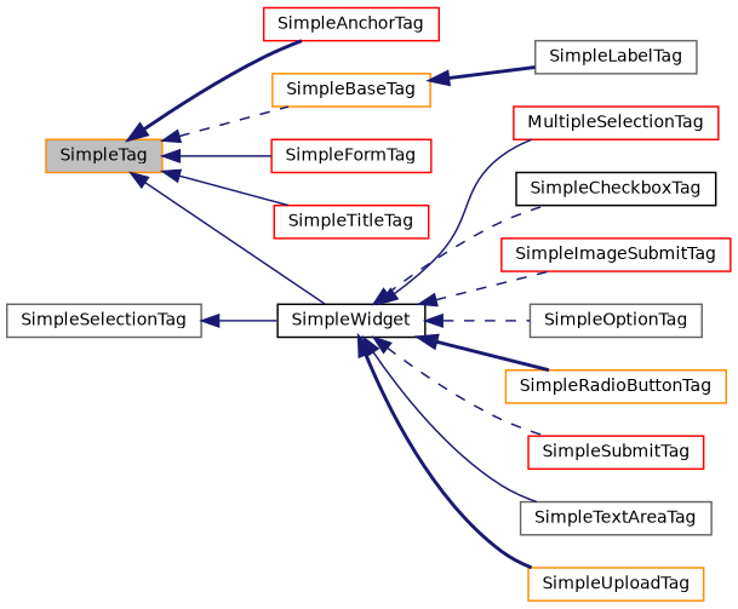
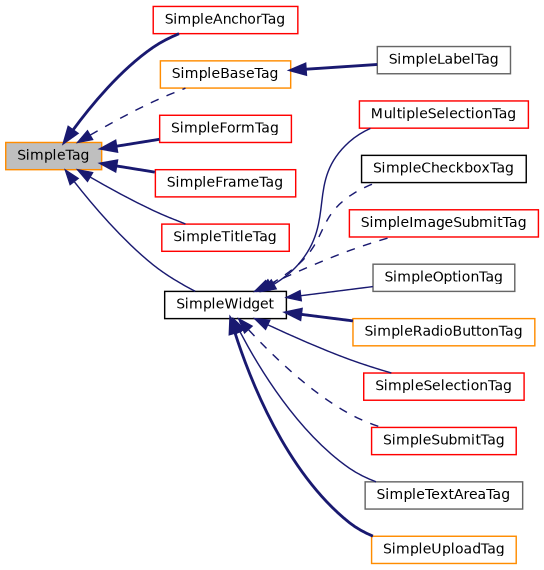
  digraph {
    rankdir=LR
    node [color=red fillcolor=white fontname=Helvetica fontsize=10 shape=record style=filled]
    edge [color=midnightblue dir=back fontname=Helvetica fontsize=10 labelfontname=Helvetica labelfontsize=10 style=solid]
    n1 [color=darkorange fillcolor=grey75 fontcolor=black height=0.2 label=SimpleTag width=0.4]
    n2 [height=0.2 label=SimpleAnchorTag width=0.4]
    n3 [color=darkorange height=0.2 label=SimpleBaseTag width=0.4]
    n4 [height=0.2 label=SimpleFormTag width=0.4]
+   n5 [height=0.2 label=SimpleFrameTag width=0.4]
    n6 [height=0.2 label=SimpleTitleTag width=0.4]
    n7 [color=black height=0.2 label=SimpleWidget width=0.4]
    n8 [color=gray40 height=0.2 label=SimpleLabelTag width=0.4]
    n9 [height=0.2 label=MultipleSelectionTag width=0.4]
    n10 [color=black height=0.2 label=SimpleCheckboxTag width=0.4]
    n11 [height=0.2 label=SimpleImageSubmitTag width=0.4]
    n12 [color=gray40 height=0.2 label=SimpleOptionTag width=0.4]
    n13 [color=darkorange height=0.2 label=SimpleRadioButtonTag width=0.4]
-   n14 [color=gray40 height=0.2 label=SimpleSelectionTag width=0.4]
+   n14 [height=0.2 label=SimpleSelectionTag width=0.4]
    n15 [height=0.2 label=SimpleSubmitTag width=0.4]
    n16 [color=gray40 height=0.2 label=SimpleTextAreaTag width=0.4]
    n17 [color=darkorange height=0.2 label=SimpleUploadTag width=0.4]
    n1 -> n2 [style=bold]
    n1 -> n3 [style=dashed]
-   n1 -> n4
+   n1 -> n4 [style=bold]
+   n1 -> n5 [style=bold]
    n1 -> n6
    n1 -> n7
    n3 -> n8 [style=bold]
    n7 -> n9
    n7 -> n10 [style=dashed]
    n7 -> n11 [style=dashed]
-   n7 -> n12 [style=dashed]
+   n7 -> n12
    n7 -> n13 [style=bold]
-   n14 -> n7
+   n7 -> n14
    n7 -> n15 [style=dashed]
    n7 -> n16
    n7 -> n17 [style=bold]
  }
